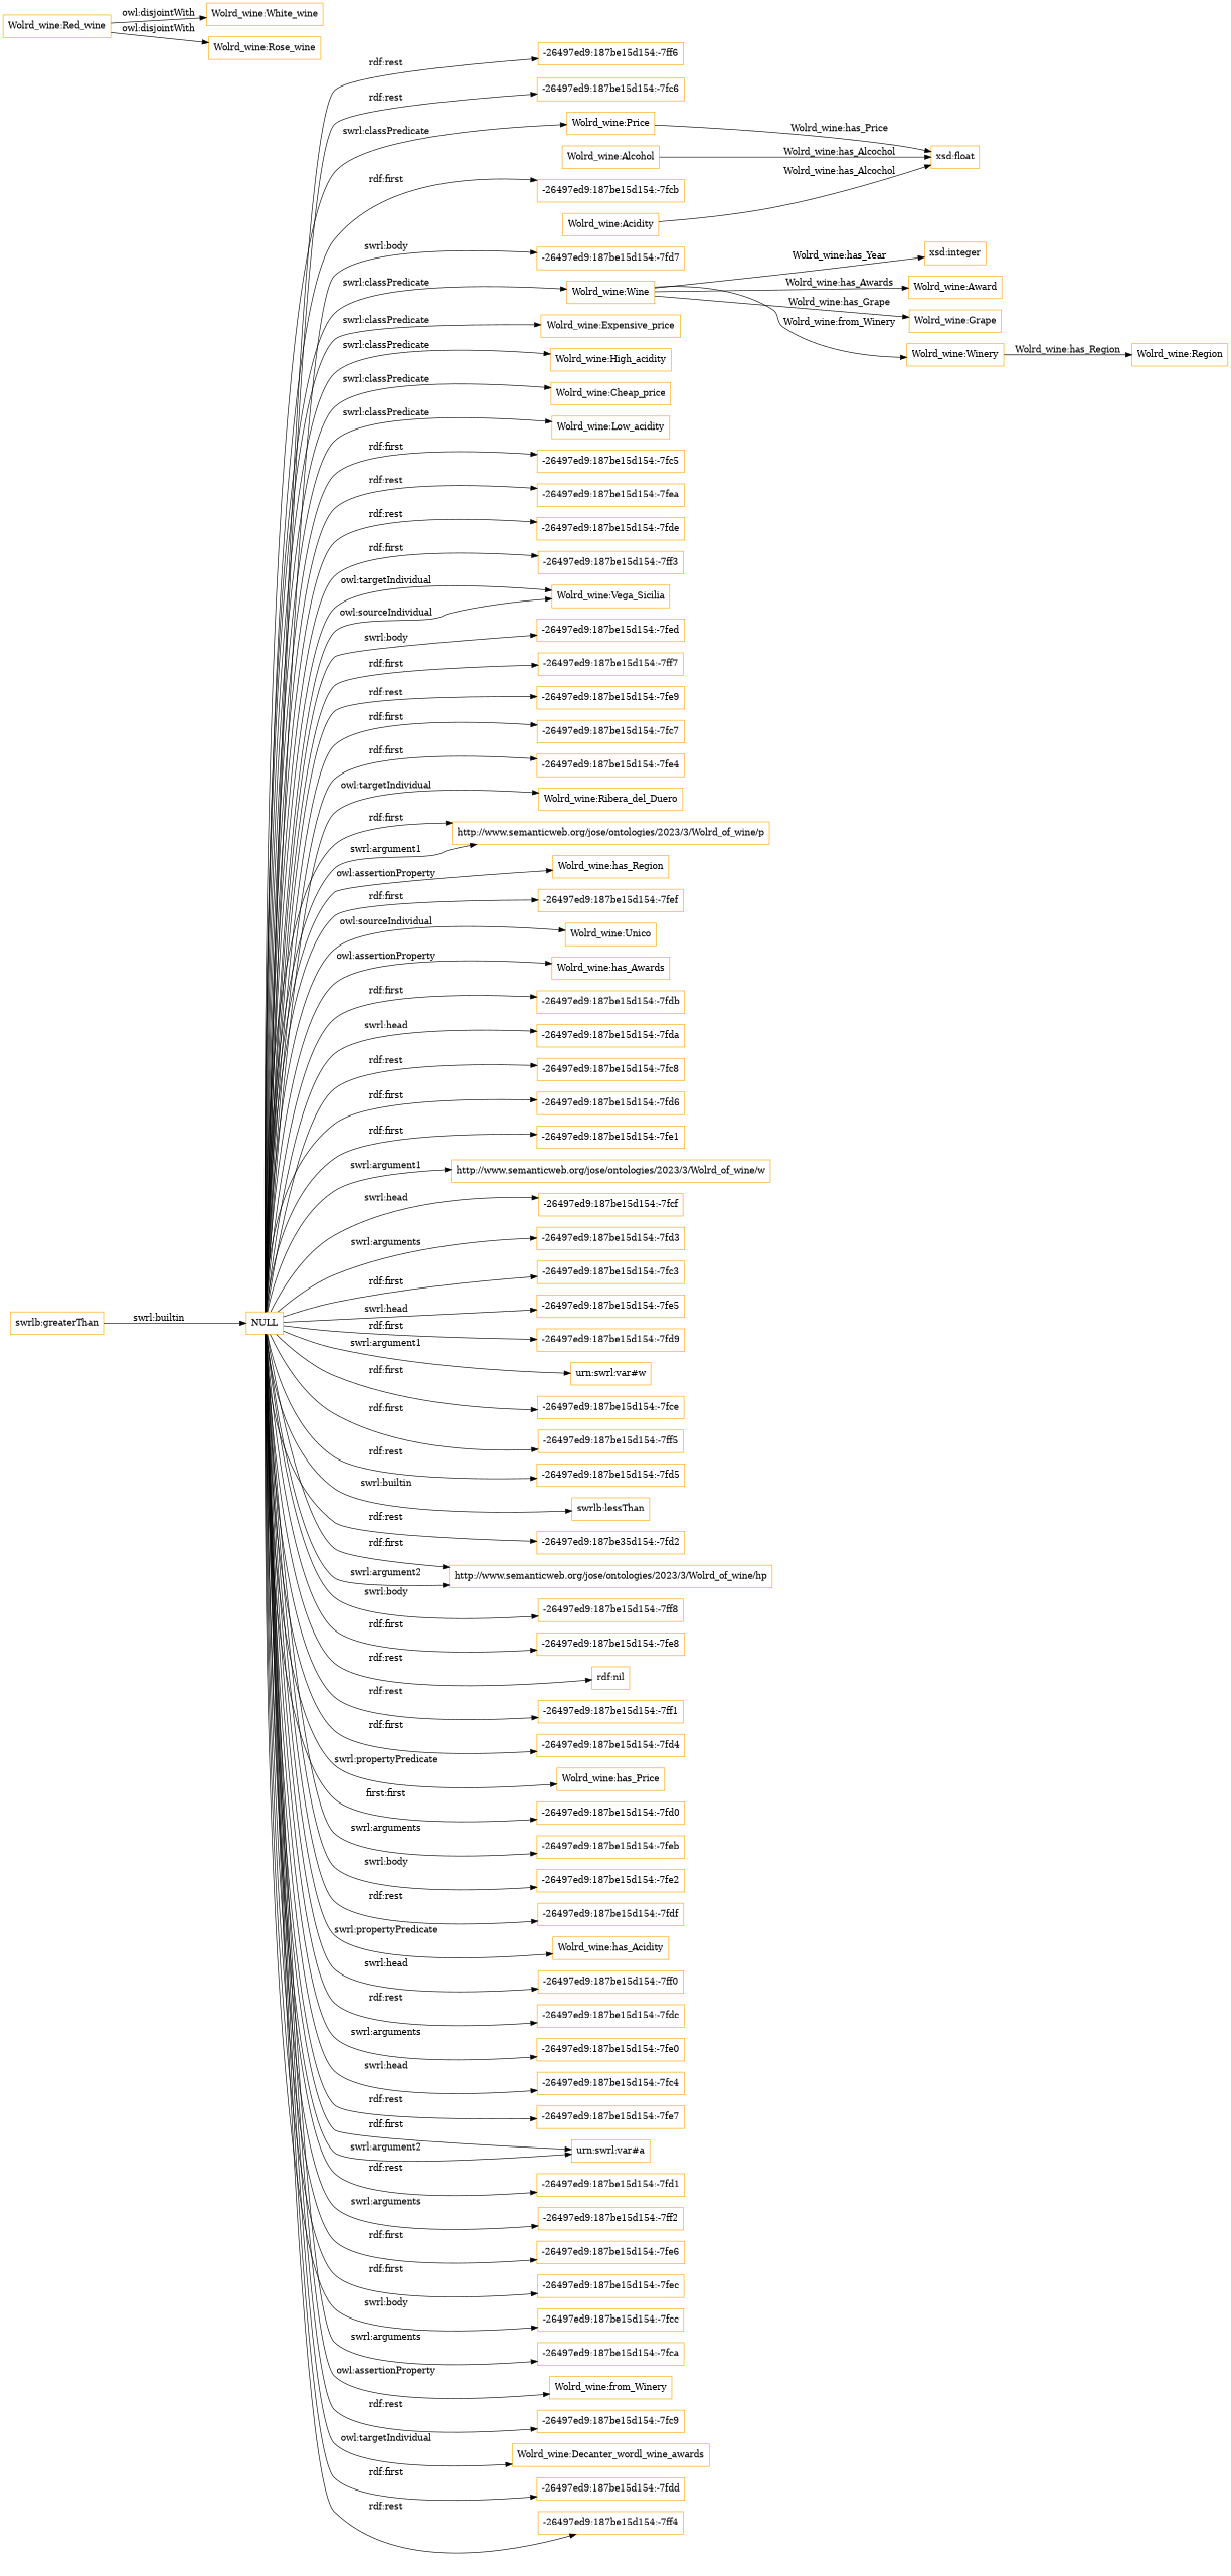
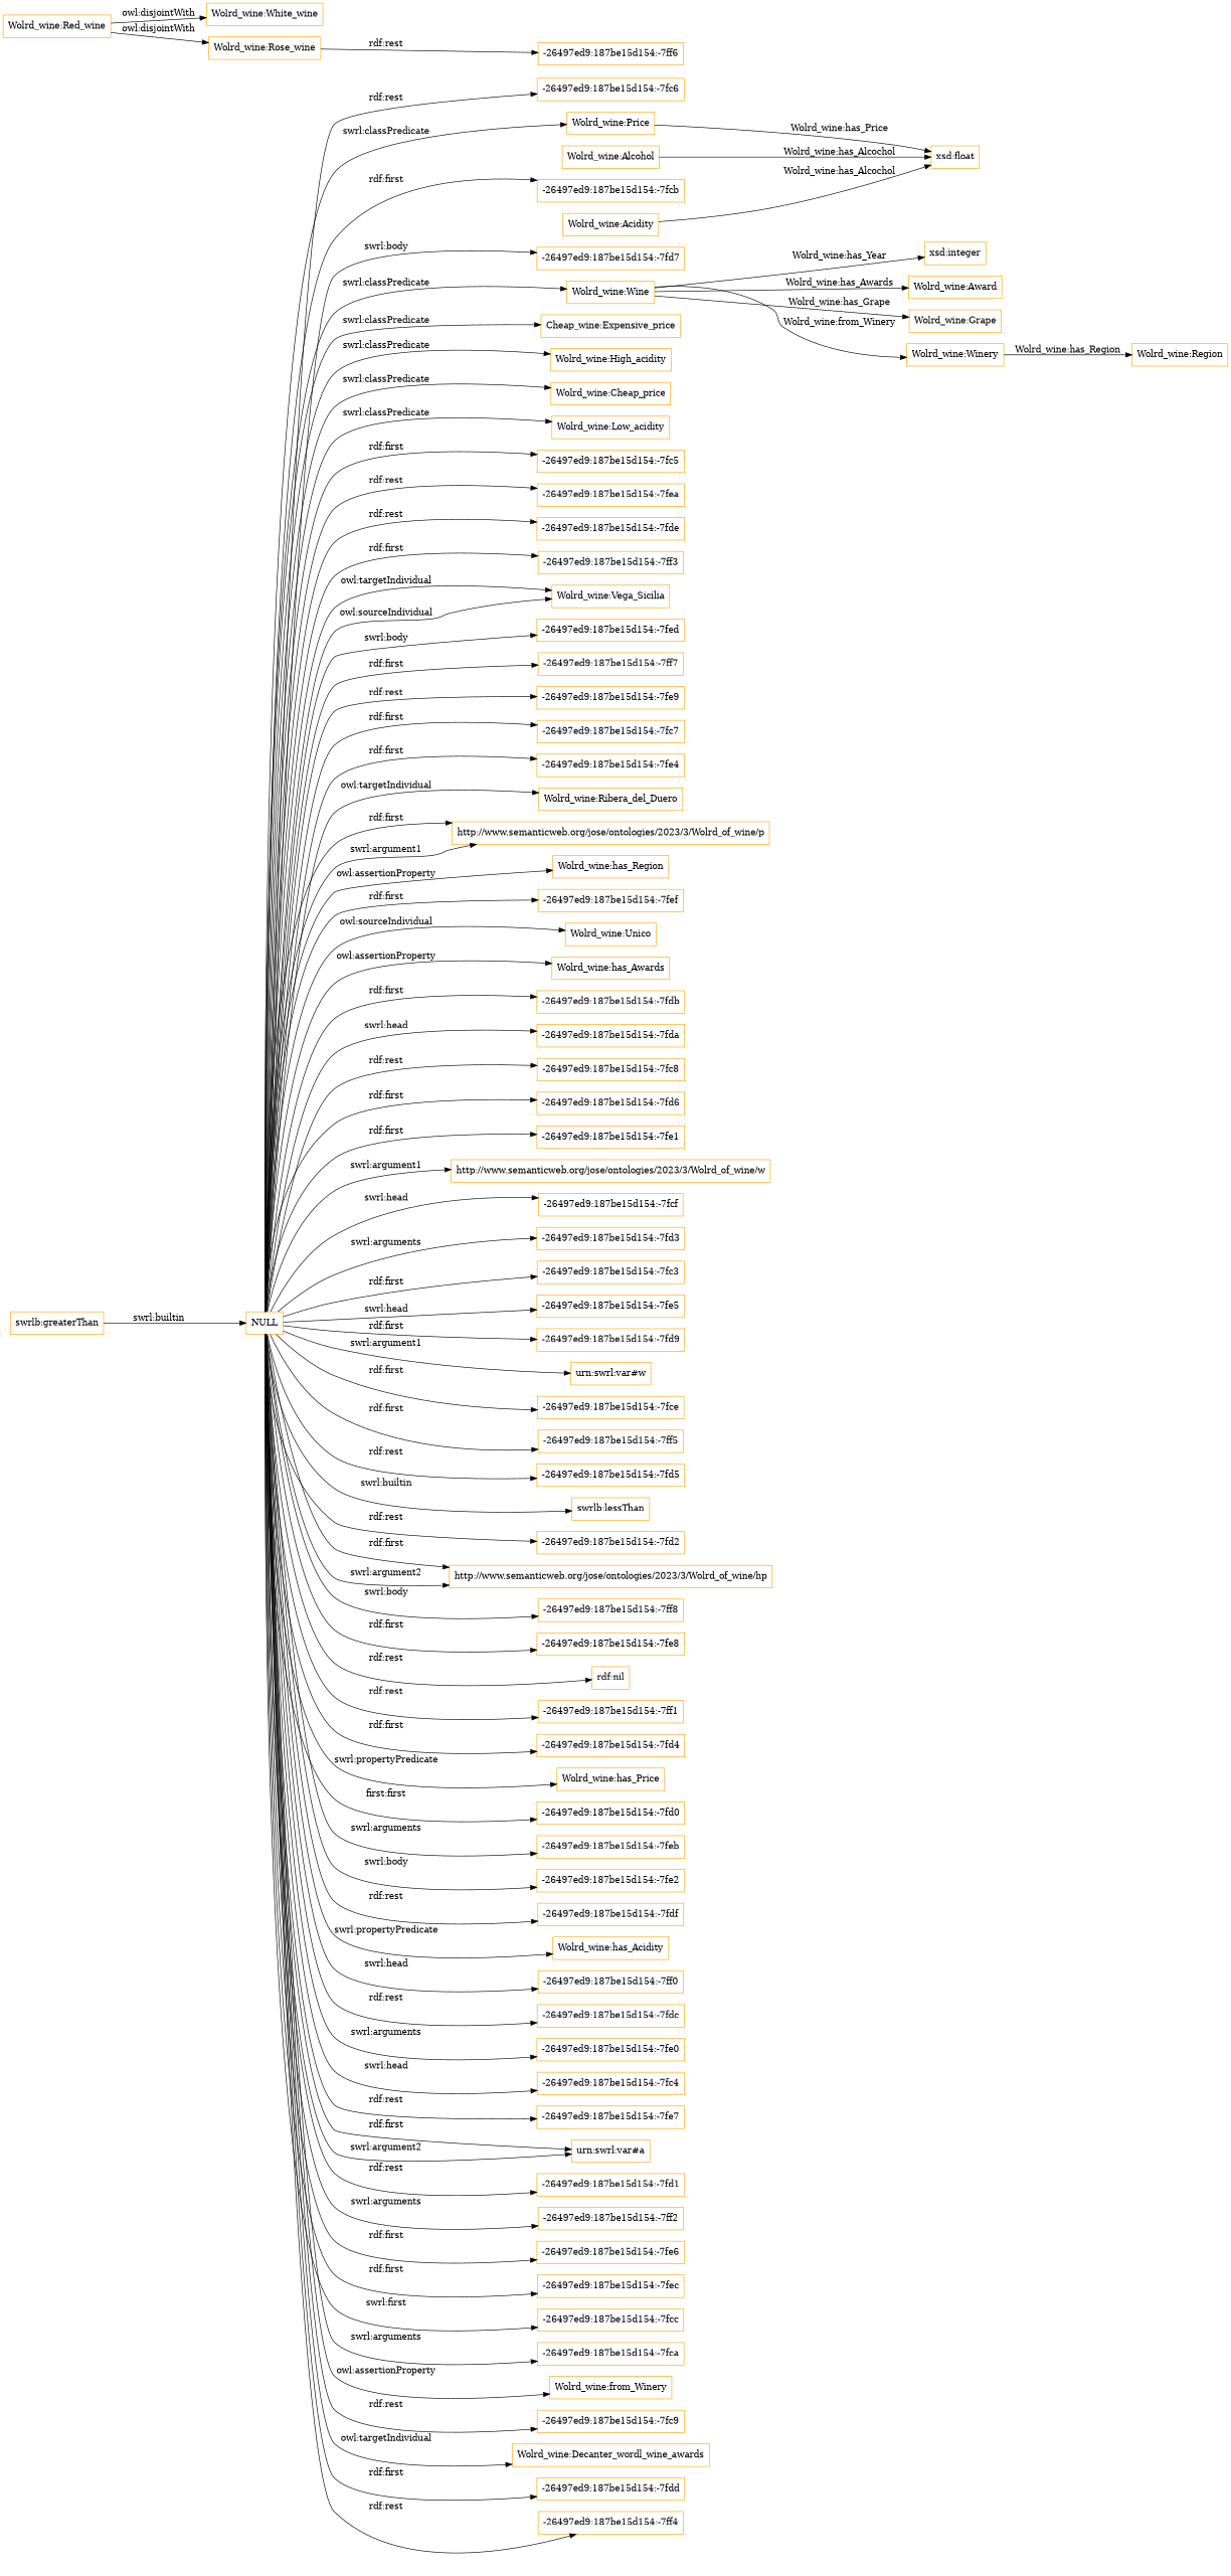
  digraph {
    rankdir=LR
    node [color=orange shape=rectangle]
    "Wolrd_wine:Wine"
    "Wolrd_wine:Award"
    "Wolrd_wine:Grape"
    "Wolrd_wine:Winery"
    "xsd:integer"
    "Wolrd_wine:Region"
    "Wolrd_wine:Acidity"
    "xsd:float"
    "Wolrd_wine:Price"
    "Wolrd_wine:Alcohol"
    "Wolrd_wine:Red_wine"
    "Wolrd_wine:Rose_wine"
    "Wolrd_wine:White_wine"
    NULL
-   "Wolrd_wine:Expensive_price"
+   "Wolrd_wine:Expensive_price" [label="Cheap_wine:Expensive_price"]
    "Wolrd_wine:High_acidity"
    "Wolrd_wine:Cheap_price"
    "Wolrd_wine:Low_acidity"
    "-26497ed9:187be15d154:-7fc5"
    "-26497ed9:187be15d154:-7fea"
    "-26497ed9:187be15d154:-7fde"
    "-26497ed9:187be15d154:-7ff3"
    "Wolrd_wine:Vega_Sicilia"
    "-26497ed9:187be15d154:-7fed"
    "-26497ed9:187be15d154:-7ff7"
    "-26497ed9:187be15d154:-7fe9"
    "-26497ed9:187be15d154:-7fc7"
    "-26497ed9:187be15d154:-7fe4"
    "Wolrd_wine:Ribera_del_Duero"
    "http://www.semanticweb.org/jose/ontologies/2023/3/Wolrd_of_wine/p"
    "Wolrd_wine:has_Region"
    "-26497ed9:187be15d154:-7fef"
    "Wolrd_wine:Unico"
    "Wolrd_wine:has_Awards"
    "-26497ed9:187be15d154:-7fdb"
    "-26497ed9:187be15d154:-7fda"
    "-26497ed9:187be15d154:-7ff6"
    "-26497ed9:187be15d154:-7fc8"
    "-26497ed9:187be15d154:-7fd6"
    "-26497ed9:187be15d154:-7fe1"
    "http://www.semanticweb.org/jose/ontologies/2023/3/Wolrd_of_wine/w"
    "-26497ed9:187be15d154:-7fcf"
    "-26497ed9:187be15d154:-7fd3"
    "-26497ed9:187be15d154:-7fc3"
    "-26497ed9:187be15d154:-7fe5"
    "-26497ed9:187be15d154:-7fd9"
    "urn:swrl:var#w"
    "-26497ed9:187be15d154:-7fce"
    "-26497ed9:187be15d154:-7ff5"
    "-26497ed9:187be15d154:-7fd5"
    "swrlb:lessThan"
-   "-26497ed9:187be15d154:-7fd2" [label="-26497ed9:187be35d154:-7fd2"]
+   "-26497ed9:187be15d154:-7fd2"
    "http://www.semanticweb.org/jose/ontologies/2023/3/Wolrd_of_wine/hp"
    "-26497ed9:187be15d154:-7ff8"
    "-26497ed9:187be15d154:-7fe8"
    "rdf:nil"
    "-26497ed9:187be15d154:-7ff1"
    "-26497ed9:187be15d154:-7fd4"
    "Wolrd_wine:has_Price"
    "-26497ed9:187be15d154:-7fd0"
    "-26497ed9:187be15d154:-7feb"
    "-26497ed9:187be15d154:-7fe2"
    "-26497ed9:187be15d154:-7fdf"
    "Wolrd_wine:has_Acidity"
    "-26497ed9:187be15d154:-7ff0"
    "-26497ed9:187be15d154:-7fdc"
    "-26497ed9:187be15d154:-7fe0"
    "-26497ed9:187be15d154:-7fc4"
    "-26497ed9:187be15d154:-7fe7"
    "urn:swrl:var#a"
    "-26497ed9:187be15d154:-7fd1"
    "-26497ed9:187be15d154:-7ff2"
    "-26497ed9:187be15d154:-7fe6"
    "-26497ed9:187be15d154:-7fec"
    "-26497ed9:187be15d154:-7fcc"
    "-26497ed9:187be15d154:-7fca"
    "Wolrd_wine:from_Winery"
    "-26497ed9:187be15d154:-7fc9"
    "Wolrd_wine:Decanter_wordl_wine_awards"
    "-26497ed9:187be15d154:-7fdd"
    "-26497ed9:187be15d154:-7ff4"
    "-26497ed9:187be15d154:-7fc6"
    "-26497ed9:187be15d154:-7fcb"
    "-26497ed9:187be15d154:-7fd7"
    "swrlb:greaterThan"
    "Wolrd_wine:Wine" -> "Wolrd_wine:Award" [label="Wolrd_wine:has_Awards"]
    "Wolrd_wine:Wine" -> "Wolrd_wine:Grape" [label="Wolrd_wine:has_Grape"]
    "Wolrd_wine:Wine" -> "Wolrd_wine:Winery" [label="Wolrd_wine:from_Winery"]
    "Wolrd_wine:Wine" -> "xsd:integer" [label="Wolrd_wine:has_Year"]
    "Wolrd_wine:Winery" -> "Wolrd_wine:Region" [label="Wolrd_wine:has_Region"]
    "Wolrd_wine:Acidity" -> "xsd:float" [label="Wolrd_wine:has_Alcochol"]
    "Wolrd_wine:Price" -> "xsd:float" [label="Wolrd_wine:has_Price"]
    "Wolrd_wine:Alcohol" -> "xsd:float" [label="Wolrd_wine:has_Alcochol"]
    "Wolrd_wine:Red_wine" -> "Wolrd_wine:Rose_wine" [label="owl:disjointWith"]
    "Wolrd_wine:Red_wine" -> "Wolrd_wine:White_wine" [label="owl:disjointWith"]
    NULL -> "Wolrd_wine:Wine" [label="swrl:classPredicate"]
    NULL -> "Wolrd_wine:Price" [label="swrl:classPredicate"]
    NULL -> "Wolrd_wine:Expensive_price" [label="swrl:classPredicate"]
    NULL -> "Wolrd_wine:High_acidity" [label="swrl:classPredicate"]
    NULL -> "Wolrd_wine:Cheap_price" [label="swrl:classPredicate"]
    NULL -> "Wolrd_wine:Low_acidity" [label="swrl:classPredicate"]
    NULL -> "-26497ed9:187be15d154:-7fc5" [label="rdf:first"]
    NULL -> "-26497ed9:187be15d154:-7fea" [label="rdf:rest"]
    NULL -> "-26497ed9:187be15d154:-7fde" [label="rdf:rest"]
    NULL -> "-26497ed9:187be15d154:-7ff3" [label="rdf:first"]
    NULL -> "Wolrd_wine:Vega_Sicilia" [label="owl:sourceIndividual"]
    NULL -> "Wolrd_wine:Vega_Sicilia" [label="owl:targetIndividual"]
    NULL -> "-26497ed9:187be15d154:-7fed" [label="swrl:body"]
    NULL -> "-26497ed9:187be15d154:-7ff7" [label="rdf:first"]
    NULL -> "-26497ed9:187be15d154:-7fe9" [label="rdf:rest"]
    NULL -> "-26497ed9:187be15d154:-7fc7" [label="rdf:first"]
    NULL -> "-26497ed9:187be15d154:-7fe4" [label="rdf:first"]
    NULL -> "Wolrd_wine:Ribera_del_Duero" [label="owl:targetIndividual"]
    NULL -> "http://www.semanticweb.org/jose/ontologies/2023/3/Wolrd_of_wine/p" [label="swrl:argument1"]
    NULL -> "http://www.semanticweb.org/jose/ontologies/2023/3/Wolrd_of_wine/p" [label="rdf:first"]
    NULL -> "Wolrd_wine:has_Region" [label="owl:assertionProperty"]
    NULL -> "-26497ed9:187be15d154:-7fef" [label="rdf:first"]
    NULL -> "Wolrd_wine:Unico" [label="owl:sourceIndividual"]
    NULL -> "Wolrd_wine:has_Awards" [label="owl:assertionProperty"]
    NULL -> "-26497ed9:187be15d154:-7fdb" [label="rdf:first"]
    NULL -> "-26497ed9:187be15d154:-7fda" [label="swrl:head"]
-   NULL -> "-26497ed9:187be15d154:-7ff6" [label="rdf:rest"]
+   "Wolrd_wine:Rose_wine" -> "-26497ed9:187be15d154:-7ff6" [label="rdf:rest"]
    NULL -> "-26497ed9:187be15d154:-7fc8" [label="rdf:rest"]
    NULL -> "-26497ed9:187be15d154:-7fd6" [label="rdf:first"]
    NULL -> "-26497ed9:187be15d154:-7fe1" [label="rdf:first"]
    NULL -> "http://www.semanticweb.org/jose/ontologies/2023/3/Wolrd_of_wine/w" [label="swrl:argument1"]
    NULL -> "-26497ed9:187be15d154:-7fcf" [label="swrl:head"]
    NULL -> "-26497ed9:187be15d154:-7fd3" [label="swrl:arguments"]
    NULL -> "-26497ed9:187be15d154:-7fc3" [label="rdf:first"]
    NULL -> "-26497ed9:187be15d154:-7fe5" [label="swrl:head"]
    NULL -> "-26497ed9:187be15d154:-7fd9" [label="rdf:first"]
    NULL -> "urn:swrl:var#w" [label="swrl:argument1"]
    NULL -> "-26497ed9:187be15d154:-7fce" [label="rdf:first"]
    NULL -> "-26497ed9:187be15d154:-7ff5" [label="rdf:first"]
    NULL -> "-26497ed9:187be15d154:-7fd5" [label="rdf:rest"]
    NULL -> "swrlb:lessThan" [label="swrl:builtin"]
    NULL -> "-26497ed9:187be15d154:-7fd2" [label="rdf:rest"]
    NULL -> "http://www.semanticweb.org/jose/ontologies/2023/3/Wolrd_of_wine/hp" [label="swrl:argument2"]
    NULL -> "http://www.semanticweb.org/jose/ontologies/2023/3/Wolrd_of_wine/hp" [label="rdf:first"]
    NULL -> "-26497ed9:187be15d154:-7ff8" [label="swrl:body"]
    NULL -> "-26497ed9:187be15d154:-7fe8" [label="rdf:first"]
    NULL -> "rdf:nil" [label="rdf:rest"]
    NULL -> "-26497ed9:187be15d154:-7ff1" [label="rdf:rest"]
    NULL -> "-26497ed9:187be15d154:-7fd4" [label="rdf:first"]
    NULL -> "Wolrd_wine:has_Price" [label="swrl:propertyPredicate"]
    NULL -> "-26497ed9:187be15d154:-7fd0" [label="first:first"]
    NULL -> "-26497ed9:187be15d154:-7feb" [label="swrl:arguments"]
    NULL -> "-26497ed9:187be15d154:-7fe2" [label="swrl:body"]
    NULL -> "-26497ed9:187be15d154:-7fdf" [label="rdf:rest"]
    NULL -> "Wolrd_wine:has_Acidity" [label="swrl:propertyPredicate"]
    NULL -> "-26497ed9:187be15d154:-7ff0" [label="swrl:head"]
    NULL -> "-26497ed9:187be15d154:-7fdc" [label="rdf:rest"]
    NULL -> "-26497ed9:187be15d154:-7fe0" [label="swrl:arguments"]
    NULL -> "-26497ed9:187be15d154:-7fc4" [label="swrl:head"]
    NULL -> "-26497ed9:187be15d154:-7fe7" [label="rdf:rest"]
    NULL -> "urn:swrl:var#a" [label="swrl:argument2"]
    NULL -> "urn:swrl:var#a" [label="rdf:first"]
    NULL -> "-26497ed9:187be15d154:-7fd1" [label="rdf:rest"]
    NULL -> "-26497ed9:187be15d154:-7ff2" [label="swrl:arguments"]
    NULL -> "-26497ed9:187be15d154:-7fe6" [label="rdf:first"]
    NULL -> "-26497ed9:187be15d154:-7fec" [label="rdf:first"]
-   NULL -> "-26497ed9:187be15d154:-7fcc" [label="swrl:body"]
+   NULL -> "-26497ed9:187be15d154:-7fcc" [label="swrl:first"]
    NULL -> "-26497ed9:187be15d154:-7fca" [label="swrl:arguments"]
    NULL -> "Wolrd_wine:from_Winery" [label="owl:assertionProperty"]
    NULL -> "-26497ed9:187be15d154:-7fc9" [label="rdf:rest"]
    NULL -> "Wolrd_wine:Decanter_wordl_wine_awards" [label="owl:targetIndividual"]
    NULL -> "-26497ed9:187be15d154:-7fdd" [label="rdf:first"]
    NULL -> "-26497ed9:187be15d154:-7ff4" [label="rdf:rest"]
    NULL -> "-26497ed9:187be15d154:-7fc6" [label="rdf:rest"]
    NULL -> "-26497ed9:187be15d154:-7fcb" [label="rdf:first"]
    NULL -> "-26497ed9:187be15d154:-7fd7" [label="swrl:body"]
    "swrlb:greaterThan" -> NULL [label="swrl:builtin"]
  }
